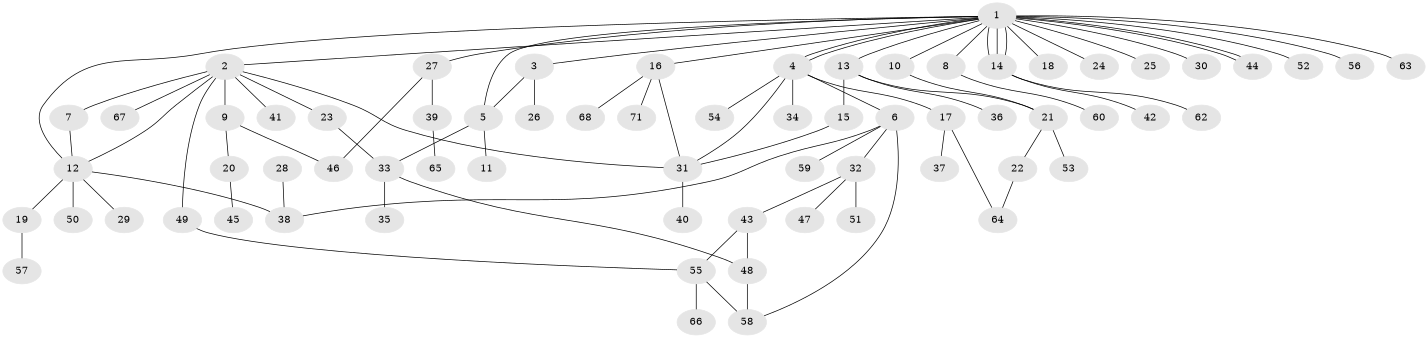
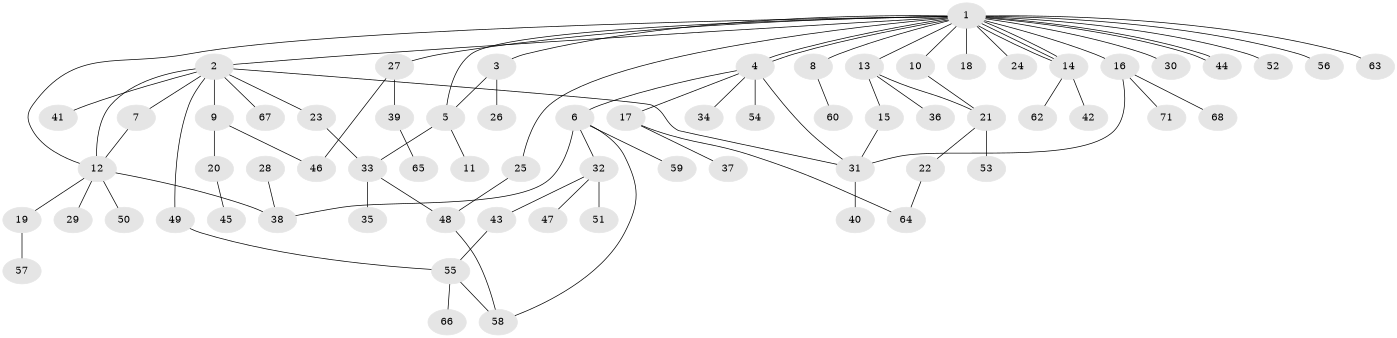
  graph {
    node [color=gray90 style=filled]
    1
    2
    3
    4
    5
    8
    10
    12
    13
    14
    16
    18
    24
    25
    27
    30
    44
    52
    56
    63
    7
    9
    23
    31
    41
    49
    67
    26
    6
    17
    34
    54
    11
    33
    60
    21
    38
    19
    29
    50
    15
    36
    42
    62
    n45 [label=71]
    68
    48
    46
    39
    20
    40
    55
    32
    58
    59
    37
    64
    35
    43
    47
    51
    45
    28
    22
    53
    57
    65
    66
    1 -- 2
    1 -- 3
    1 -- 4
    1 -- 4
    1 -- 5
    1 -- 8
    1 -- 10
    1 -- 12
    1 -- 13
    1 -- 14
    1 -- 14
    1 -- 14
    1 -- 16
    1 -- 18
    1 -- 24
    1 -- 25
    1 -- 27
    1 -- 30
    1 -- 44
    1 -- 44
    1 -- 52
    1 -- 56
    1 -- 63
    2 -- 12
    2 -- 7
    2 -- 9
    2 -- 23
    2 -- 31
    2 -- 41
    2 -- 49
    2 -- 67
    3 -- 5
    3 -- 26
    4 -- 31
    4 -- 6
    4 -- 17
    4 -- 34
    4 -- 54
    5 -- 11
    5 -- 33
    8 -- 60
    10 -- 21
    12 -- 38
    12 -- 19
    12 -- 29
    12 -- 50
    13 -- 21
    13 -- 15
    13 -- 36
    14 -- 42
    14 -- 62
    16 -- 31
    16 -- n45
    16 -- 68
-   43 -- 48
+   25 -- 48
    27 -- 46
    27 -- 39
    7 -- 12
    9 -- 46
    9 -- 20
    23 -- 33
    31 -- 40
    49 -- 55
    6 -- 38
    6 -- 32
    6 -- 58
    6 -- 59
    17 -- 37
    17 -- 64
    33 -- 48
    33 -- 35
    21 -- 22
    21 -- 53
    19 -- 57
    15 -- 31
    48 -- 58
    39 -- 65
    20 -- 45
    55 -- 58
    55 -- 66
    32 -- 43
    32 -- 47
    32 -- 51
    43 -- 55
    28 -- 38
    22 -- 64
  }
